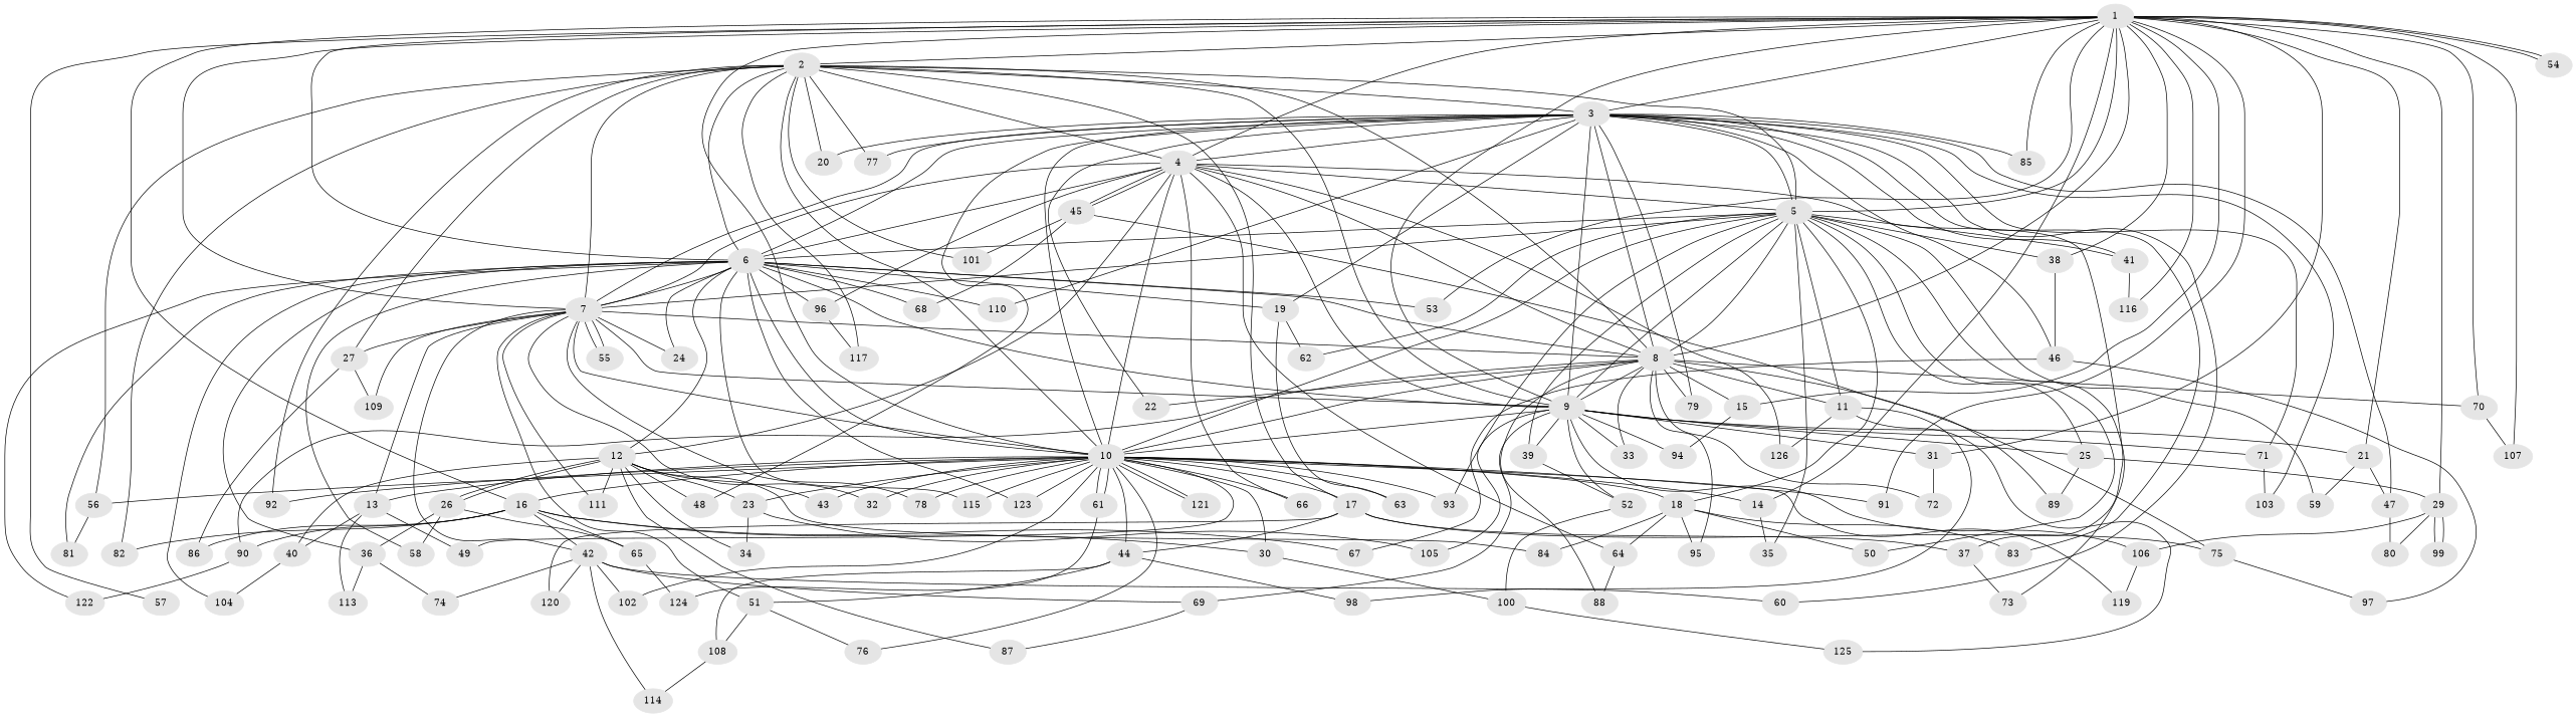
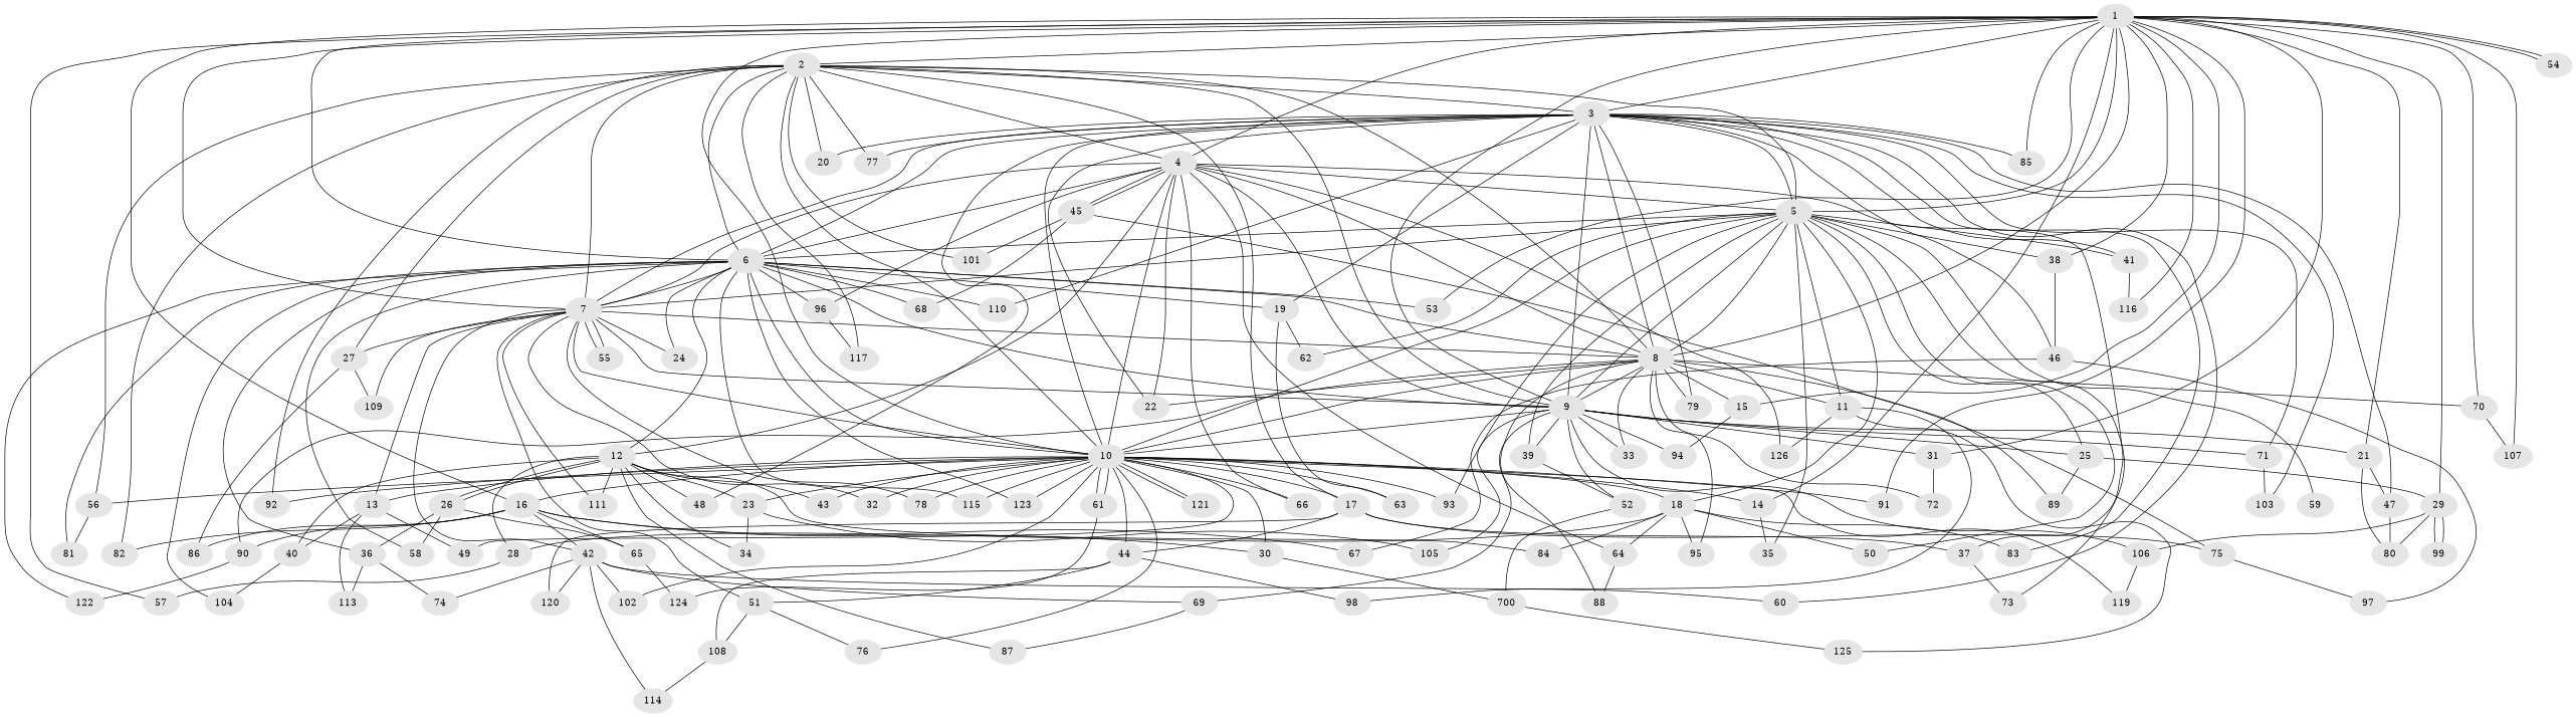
  graph {
    node [color=gray90 style=filled]
    1
    2
    3
    4
    5
    6
    7
    8
    9
    10
    14
    15
    16
    21
    29
    31
    38
    53
    54
    57
    70
    85
    91
    107
    116
    17
    20
    27
    56
    77
    82
    92
    101
    117
    19
    22
    41
    46
    47
    48
    60
    71
    79
    83
    103
    110
    12
    37
    45
    64
    66
    96
    126
    11
    18
    25
    35
    39
    50
    59
    62
    73
    93
    24
    36
    58
    68
    81
    104
    115
    122
    123
    13
    32
    42
    51
    55
    78
    109
    111
    33
    72
    75
    88
    90
    95
    52
    69
    94
    105
    106
    23
    30
    43
    44
    49
    61
    63
    76
    102
    119
    121
    65
    67
    86
    80
    99
    120
    97
    26
+   28
    34
    40
    84
    87
    89
    98
    125
    113
    74
    114
    108
-   100
+   100 [label=700]
    124
    1 -- 2
    1 -- 3
    1 -- 4
    1 -- 5
    1 -- 6
    1 -- 7
    1 -- 8
    1 -- 9
    1 -- 10
    1 -- 14
    1 -- 15
    1 -- 16
    1 -- 21
    1 -- 29
    1 -- 31
    1 -- 38
    1 -- 53
    1 -- 54
    1 -- 54
    1 -- 57
    1 -- 70
    1 -- 85
    1 -- 91
    1 -- 107
    1 -- 116
    2 -- 3
    2 -- 4
    2 -- 5
    2 -- 6
    2 -- 7
    2 -- 8
    2 -- 9
    2 -- 10
    2 -- 17
    2 -- 20
    2 -- 27
    2 -- 56
    2 -- 77
    2 -- 82
    2 -- 92
    2 -- 101
    2 -- 117
-   3 -- 4
+   22 -- 4
    3 -- 5
    3 -- 6
    3 -- 7
    3 -- 8
    3 -- 9
    3 -- 10
    3 -- 85
    3 -- 20
    3 -- 77
    3 -- 19
    3 -- 22
    3 -- 41
    3 -- 46
    3 -- 47
    3 -- 48
    3 -- 60
    3 -- 71
    3 -- 79
    3 -- 83
    3 -- 103
    3 -- 110
    4 -- 5
    4 -- 6
    4 -- 7
    4 -- 8
    4 -- 9
    4 -- 10
    4 -- 12
    4 -- 37
    4 -- 45
    4 -- 45
    4 -- 64
    4 -- 66
    4 -- 96
    4 -- 126
    5 -- 6
    5 -- 7
    5 -- 8
    5 -- 9
    5 -- 10
    5 -- 38
    5 -- 41
    5 -- 11
    5 -- 18
    5 -- 25
    5 -- 35
    5 -- 39
    5 -- 50
    5 -- 59
    5 -- 62
    5 -- 73
    5 -- 93
    6 -- 7
    6 -- 8
    6 -- 9
    6 -- 10
    6 -- 53
    6 -- 19
    6 -- 110
    6 -- 12
    6 -- 96
    6 -- 24
    6 -- 36
    6 -- 58
    6 -- 68
    6 -- 81
    6 -- 104
    6 -- 115
    6 -- 122
    6 -- 123
    7 -- 8
    7 -- 9
    7 -- 10
    7 -- 27
    7 -- 24
    7 -- 13
    7 -- 32
    7 -- 42
    7 -- 51
    7 -- 55
    7 -- 55
    7 -- 78
    7 -- 109
    7 -- 111
    8 -- 9
    8 -- 10
    8 -- 15
    8 -- 70
    8 -- 22
    8 -- 79
    8 -- 11
    8 -- 33
    8 -- 72
    8 -- 75
    8 -- 88
    8 -- 90
    8 -- 95
    9 -- 10
    9 -- 21
    9 -- 31
    9 -- 71
    9 -- 25
    9 -- 39
    9 -- 33
    9 -- 52
    9 -- 69
    9 -- 94
    9 -- 105
    9 -- 106
    10 -- 14
    10 -- 16
    10 -- 91
    10 -- 17
    10 -- 56
    10 -- 92
    10 -- 66
    10 -- 18
    10 -- 93
    10 -- 115
    10 -- 123
    10 -- 13
    10 -- 32
    10 -- 78
    10 -- 23
    10 -- 30
    10 -- 43
    10 -- 44
    10 -- 49
    10 -- 61
    10 -- 61
    10 -- 63
    10 -- 76
    10 -- 102
    10 -- 119
    10 -- 121
    10 -- 121
    14 -- 35
    15 -- 94
    16 -- 82
    16 -- 42
    16 -- 90
    16 -- 30
    16 -- 65
    16 -- 67
    16 -- 86
    21 -- 47
-   21 -- 59
+   21 -- 80
    29 -- 106
    29 -- 80
    29 -- 99
    29 -- 99
    31 -- 72
    38 -- 46
    70 -- 107
    17 -- 37
    17 -- 75
    17 -- 44
    17 -- 120
    27 -- 109
    27 -- 86
    56 -- 81
    19 -- 62
    19 -- 63
    41 -- 116
    46 -- 67
    46 -- 97
    47 -- 80
    71 -- 103
    12 -- 48
    12 -- 111
    12 -- 23
    12 -- 43
    12 -- 26
    12 -- 26
+   12 -- 28
    12 -- 34
    12 -- 40
    12 -- 84
    12 -- 87
    37 -- 73
    45 -- 101
    45 -- 68
    45 -- 89
    64 -- 88
    96 -- 117
    11 -- 126
    11 -- 98
    11 -- 125
    18 -- 83
    18 -- 64
    18 -- 50
    18 -- 95
+   18 -- 28
    18 -- 84
    25 -- 29
    25 -- 89
    39 -- 52
    36 -- 113
    36 -- 74
    13 -- 49
    13 -- 40
    13 -- 113
    42 -- 60
    42 -- 69
    42 -- 102
    42 -- 120
    42 -- 74
    42 -- 114
    51 -- 76
    51 -- 108
    75 -- 97
    90 -- 122
    52 -- 100
    69 -- 87
    106 -- 119
    23 -- 105
    23 -- 34
    30 -- 100
    44 -- 51
    44 -- 98
    44 -- 108
    61 -- 124
    65 -- 124
    26 -- 36
    26 -- 58
    26 -- 65
+   28 -- 57
    40 -- 104
    108 -- 114
    100 -- 125
  }
